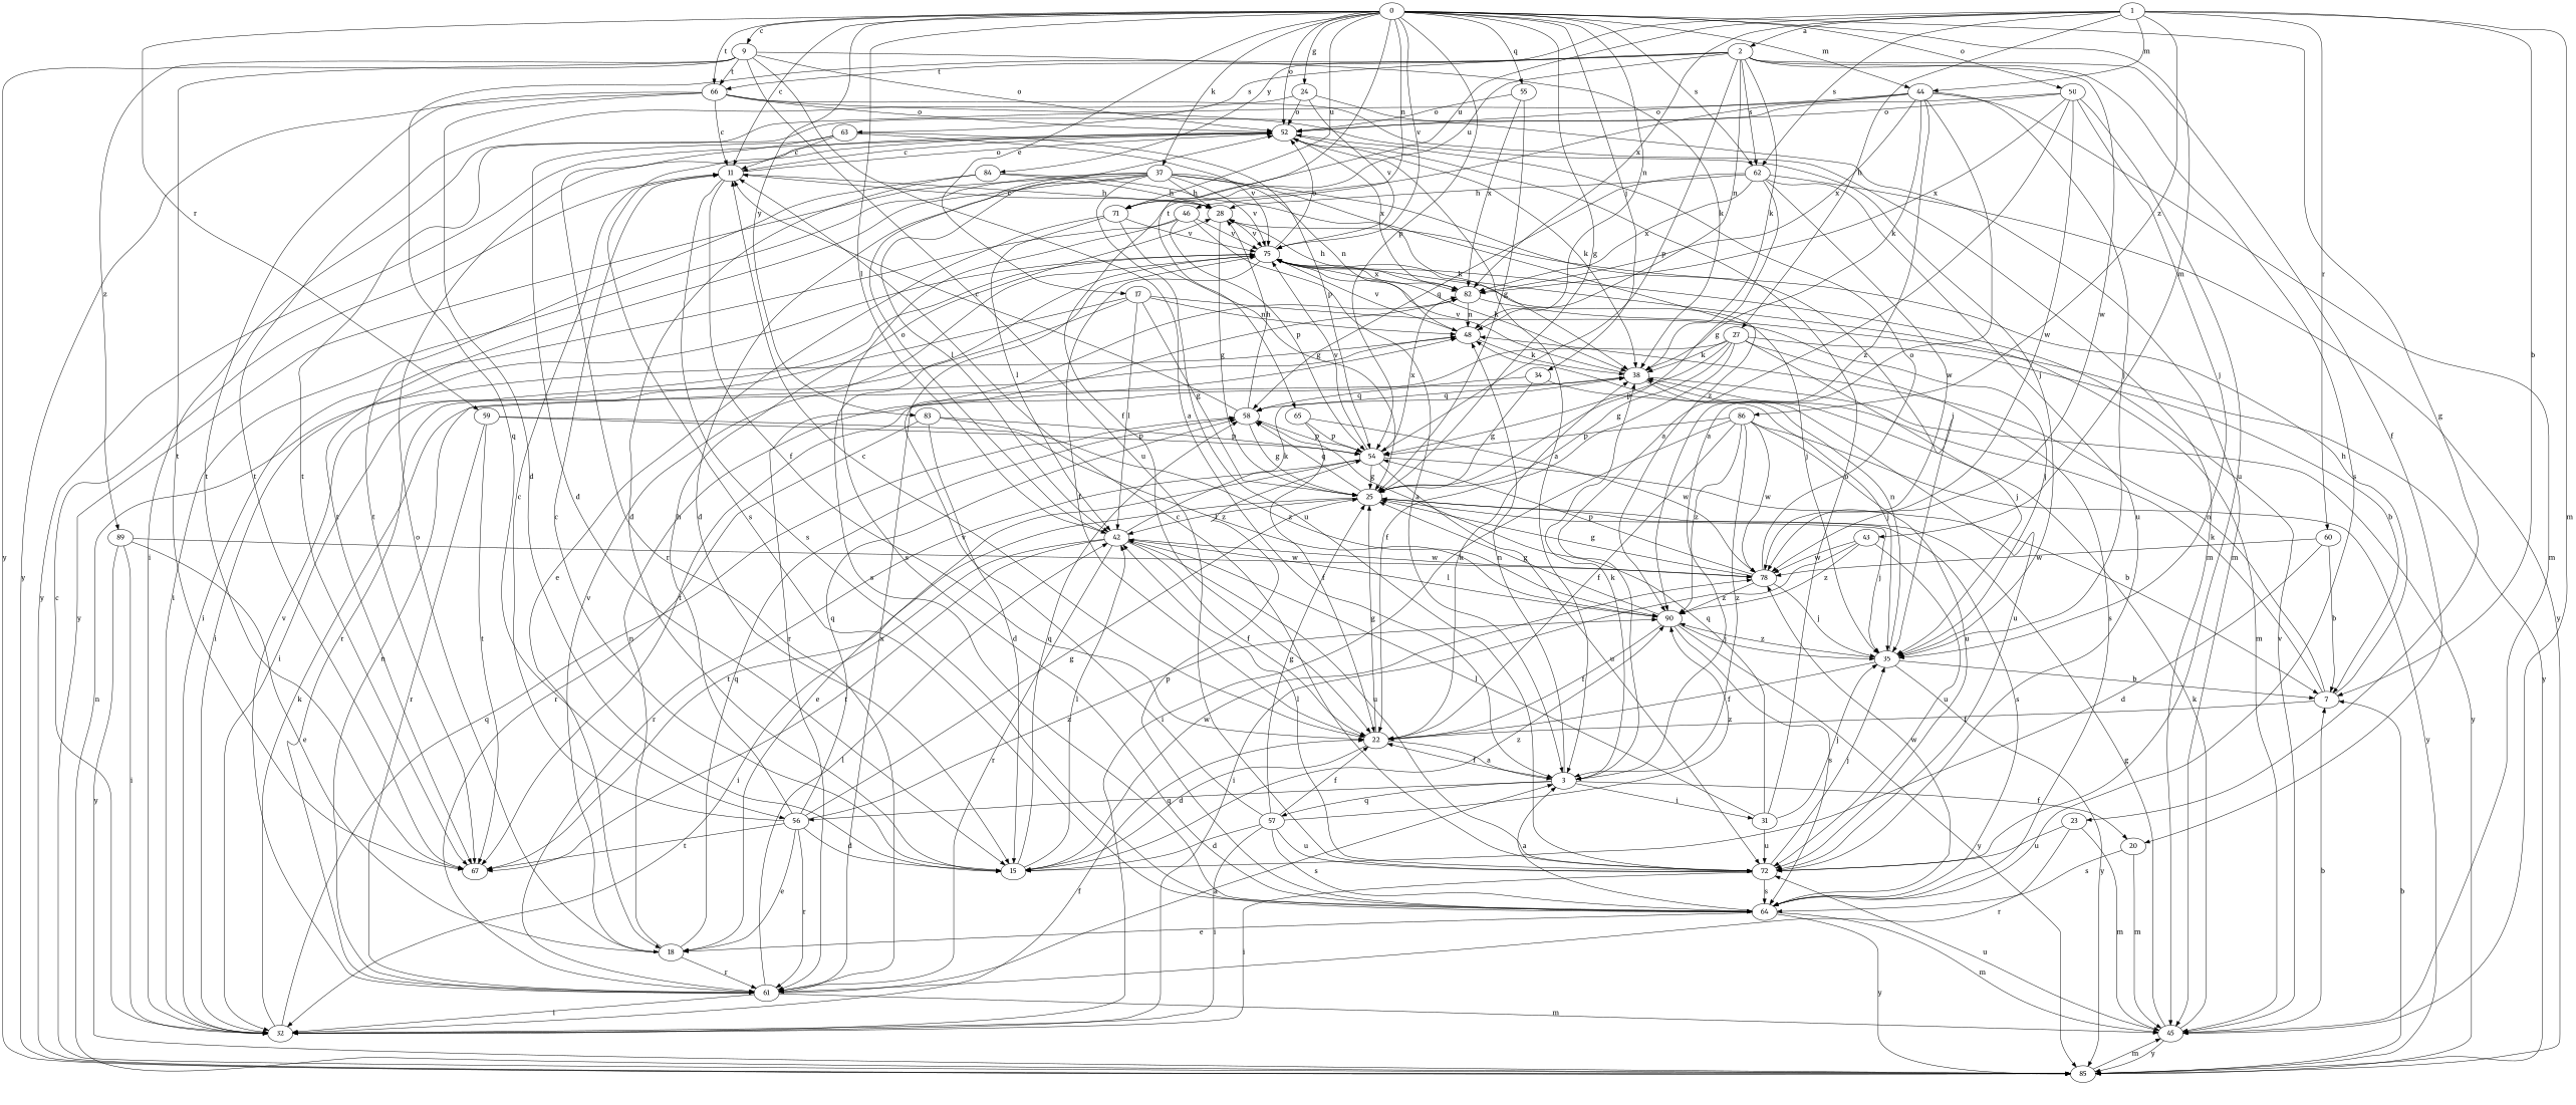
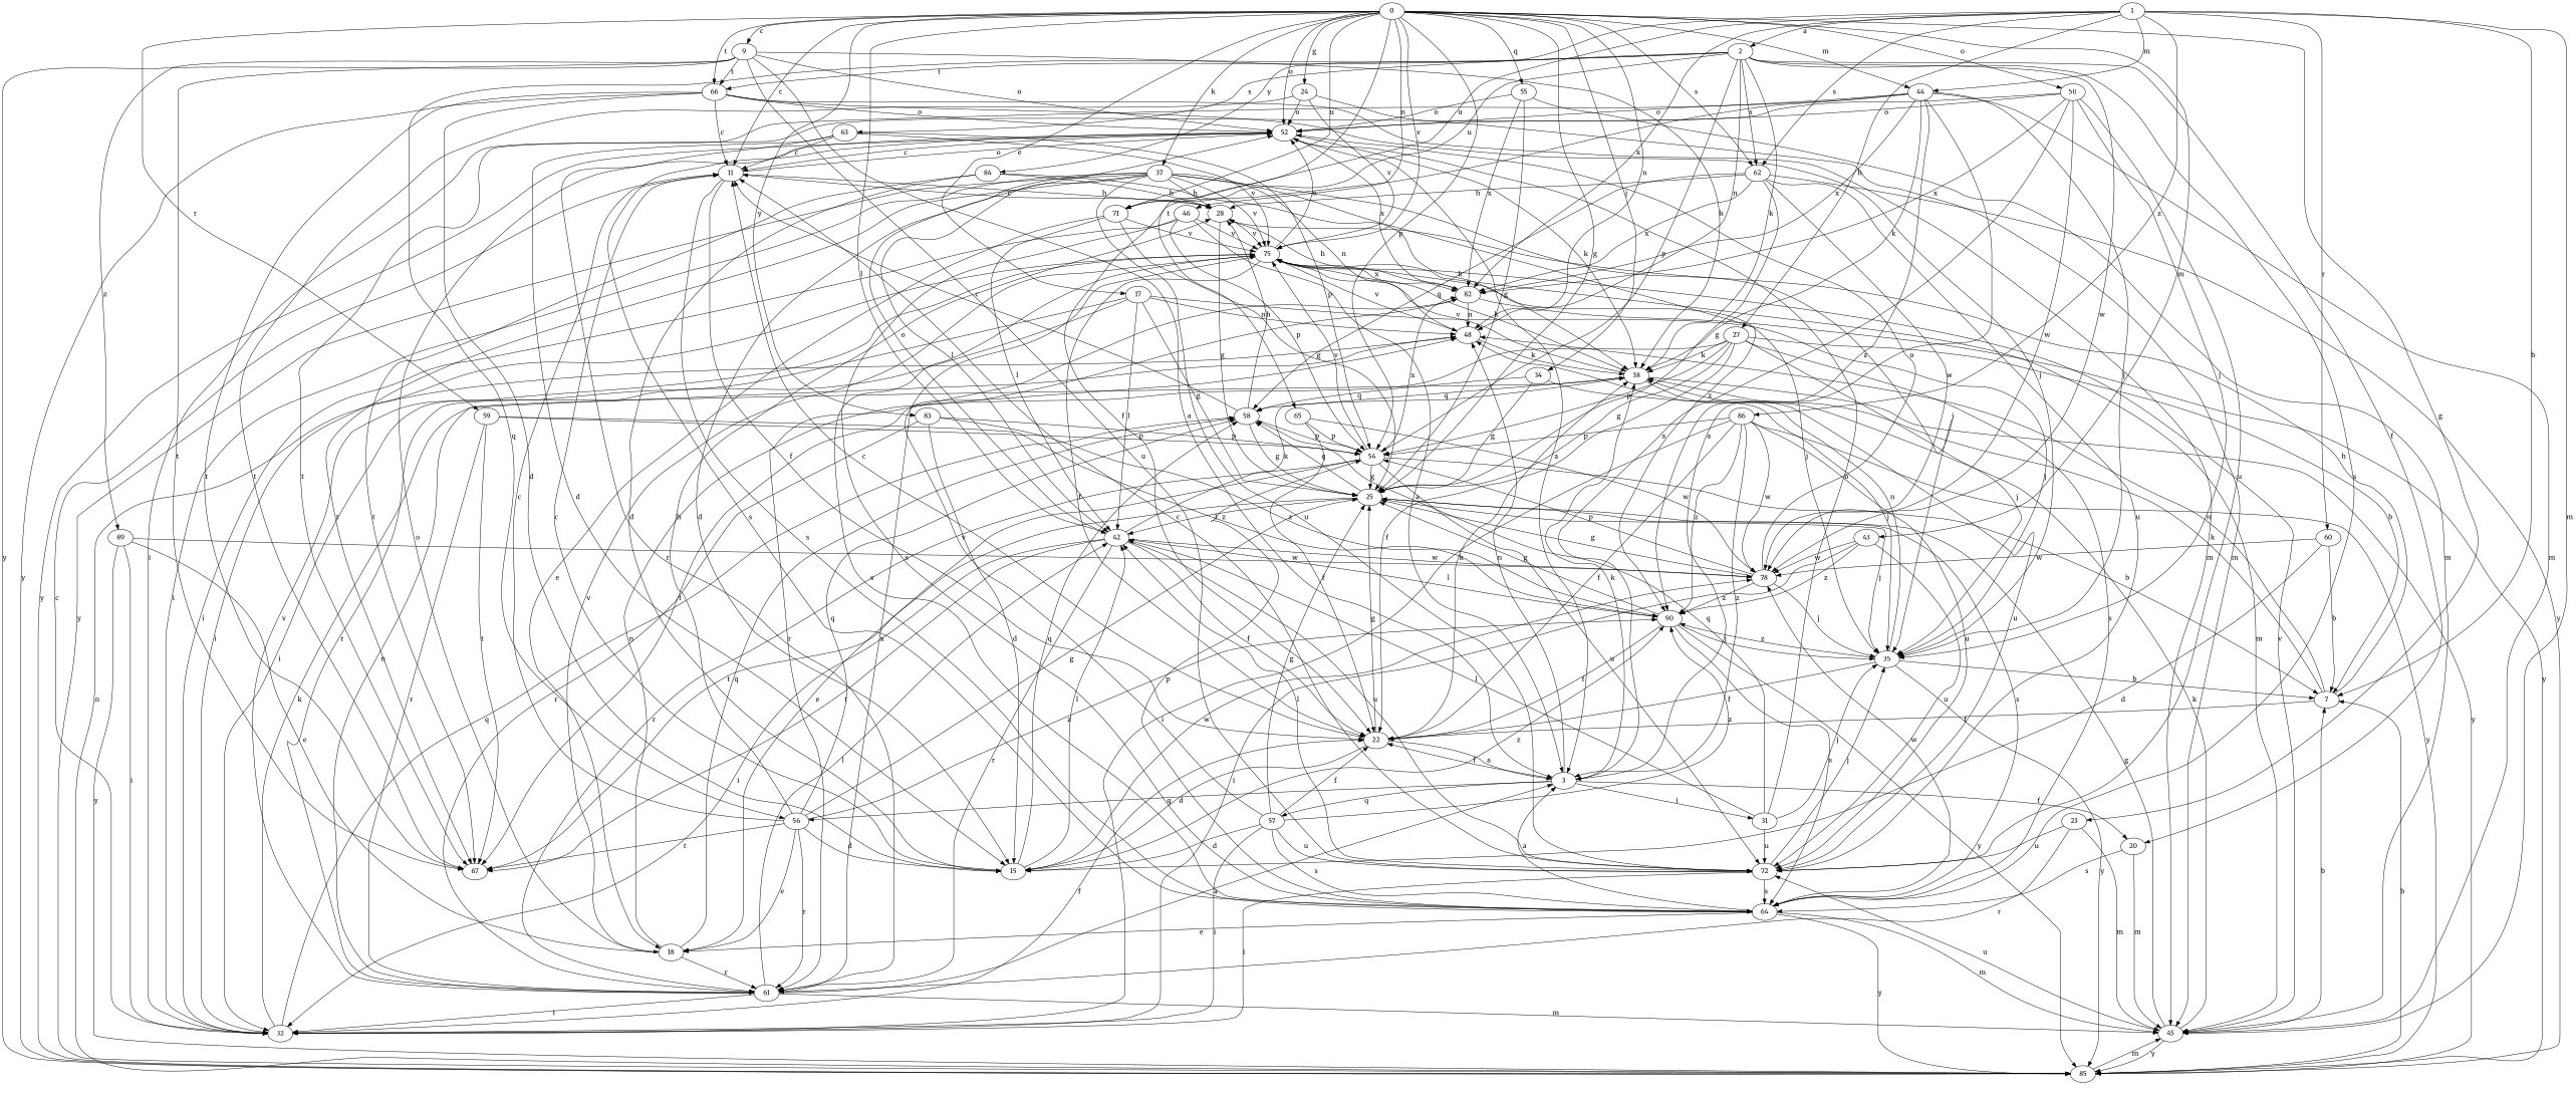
  strict digraph {
    fontname=Merriweather
    node [fontname=Merriweather]
    edge [fontname=Merriweather]
    0
    9
    11
    17
    23
    24
    25
    34
    37
    42
    43
    44
    46
    48
    50
    52
    54
    55
    59
    62
    65
    66
    71
    75
    83
    38
    3
    67
    72
    85
    89
    64
    22
    28
    32
    35
    61
    45
    58
    15
    90
    78
    82
    7
    18
    1
    2
    27
    60
    84
    86
    20
    56
    63
    31
    57
    0 -> 9 [label=c]
    0 -> 11 [label=c]
    0 -> 17 [label=e]
    0 -> 23 [label=g]
    0 -> 24 [label=g]
    0 -> 25 [label=g]
    0 -> 34 [label=j]
    0 -> 37 [label=k]
    0 -> 42 [label=l]
    0 -> 43 [label=m]
    0 -> 44 [label=m]
    0 -> 46 [label=n]
    0 -> 48 [label=n]
    0 -> 50 [label=o]
    0 -> 52 [label=o]
    0 -> 54 [label=p]
    0 -> 55 [label=q]
    0 -> 59 [label=r]
    0 -> 62 [label=s]
    0 -> 65 [label=t]
    0 -> 66 [label=t]
    0 -> 71 [label=u]
    0 -> 75 [label=v]
    0 -> 83 [label=y]
    9 -> 52 [label=o]
    9 -> 66 [label=t]
    9 -> 38 [label=k]
    9 -> 3 [label=a]
    9 -> 67 [label=t]
    9 -> 72 [label=u]
    9 -> 85 [label=y]
    9 -> 89 [label=z]
    11 -> 52 [label=o]
    11 -> 64 [label=s]
    11 -> 22 [label=f]
    11 -> 28 [label=h]
    17 -> 25 [label=g]
    17 -> 42 [label=l]
    17 -> 48 [label=n]
    17 -> 32 [label=i]
    17 -> 35 [label=j]
    17 -> 61 [label=r]
    23 -> 72 [label=u]
    23 -> 61 [label=r]
    23 -> 45 [label=m]
    24 -> 52 [label=o]
    24 -> 75 [label=v]
    24 -> 67 [label=t]
    24 -> 45 [label=m]
    25 -> 42 [label=l]
    25 -> 67 [label=t]
    25 -> 64 [label=s]
    25 -> 35 [label=j]
    25 -> 58 [label=q]
    34 -> 25 [label=g]
    34 -> 35 [label=j]
    34 -> 58 [label=q]
    37 -> 42 [label=l]
    37 -> 48 [label=n]
    37 -> 75 [label=v]
    37 -> 67 [label=t]
    37 -> 72 [label=u]
    37 -> 85 [label=y]
    37 -> 28 [label=h]
    37 -> 32 [label=i]
    37 -> 35 [label=j]
    37 -> 15 [label=d]
    37 -> 90 [label=z]
    42 -> 52 [label=o]
    42 -> 38 [label=k]
    42 -> 67 [label=t]
    42 -> 72 [label=u]
    42 -> 22 [label=f]
    42 -> 32 [label=i]
    42 -> 61 [label=r]
    42 -> 78 [label=w]
    43 -> 72 [label=u]
    43 -> 32 [label=i]
    43 -> 90 [label=z]
    43 -> 78 [label=w]
    44 -> 52 [label=o]
    44 -> 38 [label=k]
    44 -> 3 [label=a]
    44 -> 22 [label=f]
    44 -> 32 [label=i]
    44 -> 35 [label=j]
    44 -> 45 [label=m]
    44 -> 90 [label=z]
    44 -> 82 [label=x]
    46 -> 54 [label=p]
    46 -> 75 [label=v]
    46 -> 3 [label=a]
    46 -> 64 [label=s]
    46 -> 32 [label=i]
    48 -> 75 [label=v]
    48 -> 38 [label=k]
    50 -> 52 [label=o]
    50 -> 3 [label=a]
    50 -> 67 [label=t]
    50 -> 72 [label=u]
    50 -> 35 [label=j]
    50 -> 78 [label=w]
    50 -> 82 [label=x]
    52 -> 11 [label=c]
    52 -> 38 [label=k]
    52 -> 3 [label=a]
    52 -> 85 [label=y]
    52 -> 64 [label=s]
    52 -> 82 [label=x]
    54 -> 25 [label=g]
    54 -> 75 [label=v]
    54 -> 72 [label=u]
    54 -> 61 [label=r]
    54 -> 82 [label=x]
    54 -> 7 [label=b]
    54 -> 18 [label=e]
    55 -> 25 [label=g]
    55 -> 52 [label=o]
+   55 -> 45 [label=m]
    55 -> 82 [label=x]
    59 -> 54 [label=p]
    59 -> 67 [label=t]
    59 -> 61 [label=r]
    59 -> 90 [label=z]
    62 -> 25 [label=g]
    62 -> 72 [label=u]
    62 -> 85 [label=y]
    62 -> 28 [label=h]
    62 -> 58 [label=q]
    62 -> 78 [label=w]
    62 -> 82 [label=x]
    65 -> 54 [label=p]
    65 -> 22 [label=f]
    65 -> 78 [label=w]
    66 -> 11 [label=c]
    66 -> 52 [label=o]
    66 -> 67 [label=t]
    66 -> 85 [label=y]
    66 -> 35 [label=j]
    66 -> 45 [label=m]
    66 -> 15 [label=d]
    71 -> 25 [label=g]
    71 -> 42 [label=l]
    71 -> 75 [label=v]
    71 -> 18 [label=e]
    75 -> 52 [label=o]
    75 -> 38 [label=k]
    75 -> 64 [label=s]
    75 -> 22 [label=f]
    75 -> 32 [label=i]
    75 -> 35 [label=j]
    75 -> 45 [label=m]
    75 -> 82 [label=x]
    83 -> 54 [label=p]
    83 -> 61 [label=r]
    83 -> 15 [label=d]
    83 -> 90 [label=z]
    38 -> 75 [label=v]
    38 -> 72 [label=u]
    38 -> 85 [label=y]
    38 -> 58 [label=q]
    3 -> 48 [label=n]
    3 -> 38 [label=k]
    3 -> 22 [label=f]
    3 -> 20 [label=f]
    3 -> 56 [label=q]
    3 -> 31 [label=i]
    3 -> 57 [label=q]
    72 -> 11 [label=c]
    72 -> 42 [label=l]
    72 -> 64 [label=s]
    72 -> 32 [label=i]
    72 -> 35 [label=j]
    85 -> 48 [label=n]
    85 -> 45 [label=m]
    85 -> 7 [label=b]
    89 -> 85 [label=y]
    89 -> 32 [label=i]
    89 -> 78 [label=w]
    89 -> 18 [label=e]
    64 -> 54 [label=p]
    64 -> 3 [label=a]
    64 -> 85 [label=y]
    64 -> 45 [label=m]
    64 -> 78 [label=w]
    64 -> 18 [label=e]
    22 -> 11 [label=c]
    22 -> 25 [label=g]
    22 -> 38 [label=k]
    22 -> 3 [label=a]
    22 -> 15 [label=d]
    28 -> 11 [label=c]
    28 -> 25 [label=g]
    28 -> 75 [label=v]
    32 -> 11 [label=c]
    32 -> 38 [label=k]
    32 -> 22 [label=f]
    32 -> 58 [label=q]
    35 -> 48 [label=n]
    35 -> 85 [label=y]
    35 -> 22 [label=f]
    35 -> 90 [label=z]
    35 -> 7 [label=b]
    61 -> 42 [label=l]
    61 -> 48 [label=n]
    61 -> 75 [label=v]
    61 -> 3 [label=a]
    61 -> 32 [label=i]
    61 -> 45 [label=m]
    61 -> 82 [label=x]
    45 -> 25 [label=g]
    45 -> 75 [label=v]
    45 -> 38 [label=k]
    45 -> 72 [label=u]
    45 -> 85 [label=y]
    45 -> 7 [label=b]
    58 -> 11 [label=c]
    58 -> 25 [label=g]
    58 -> 54 [label=p]
    58 -> 28 [label=h]
    15 -> 11 [label=c]
    15 -> 42 [label=l]
    15 -> 58 [label=q]
    15 -> 90 [label=z]
    15 -> 78 [label=w]
    90 -> 25 [label=g]
    90 -> 42 [label=l]
    90 -> 85 [label=y]
    90 -> 64 [label=s]
    90 -> 22 [label=f]
    90 -> 35 [label=j]
    78 -> 25 [label=g]
    78 -> 52 [label=o]
    78 -> 54 [label=p]
    78 -> 35 [label=j]
    78 -> 90 [label=z]
    82 -> 48 [label=n]
    82 -> 85 [label=y]
    82 -> 28 [label=h]
    82 -> 61 [label=r]
    7 -> 48 [label=n]
    7 -> 38 [label=k]
    7 -> 22 [label=f]
    7 -> 28 [label=h]
    18 -> 48 [label=n]
    18 -> 52 [label=o]
    18 -> 75 [label=v]
    18 -> 61 [label=r]
    18 -> 58 [label=q]
    1 -> 44 [label=m]
    1 -> 62 [label=s]
    1 -> 71 [label=u]
    1 -> 45 [label=m]
    1 -> 82 [label=x]
    1 -> 7 [label=b]
    1 -> 2 [label=a]
    1 -> 27 [label=h]
    1 -> 60 [label=r]
    1 -> 84 [label=y]
    1 -> 86 [label=z]
    2 -> 48 [label=n]
    2 -> 54 [label=p]
    2 -> 62 [label=s]
    2 -> 66 [label=t]
    2 -> 71 [label=u]
    2 -> 38 [label=k]
    2 -> 64 [label=s]
    2 -> 78 [label=w]
    2 -> 20 [label=f]
    2 -> 56 [label=q]
    2 -> 63 [label=s]
    27 -> 25 [label=g]
    27 -> 54 [label=p]
    27 -> 38 [label=k]
    27 -> 67 [label=t]
    27 -> 64 [label=s]
    27 -> 22 [label=f]
    27 -> 35 [label=j]
    27 -> 7 [label=b]
    60 -> 15 [label=d]
    60 -> 78 [label=w]
    60 -> 7 [label=b]
    84 -> 38 [label=k]
    84 -> 67 [label=t]
    84 -> 28 [label=h]
    84 -> 15 [label=d]
    86 -> 54 [label=p]
    86 -> 3 [label=z]
    86 -> 72 [label=u]
    86 -> 85 [label=y]
    86 -> 22 [label=f]
    86 -> 32 [label=i]
    86 -> 90 [label=z]
    86 -> 78 [label=w]
    20 -> 64 [label=s]
    20 -> 45 [label=m]
    56 -> 11 [label=c]
    56 -> 25 [label=g]
    56 -> 67 [label=t]
    56 -> 28 [label=h]
    56 -> 61 [label=r]
    56 -> 58 [label=q]
    56 -> 15 [label=d]
    56 -> 90 [label=z]
    56 -> 18 [label=e]
    63 -> 11 [label=c]
    63 -> 54 [label=p]
    63 -> 75 [label=v]
    63 -> 61 [label=r]
    63 -> 15 [label=d]
    31 -> 42 [label=l]
    31 -> 52 [label=o]
    31 -> 72 [label=u]
    31 -> 35 [label=j]
    31 -> 58 [label=q]
    57 -> 25 [label=g]
    57 -> 75 [label=v]
    57 -> 72 [label=u]
    57 -> 64 [label=s]
    57 -> 22 [label=f]
    57 -> 32 [label=i]
    57 -> 15 [label=d]
    57 -> 90 [label=z]
  }
